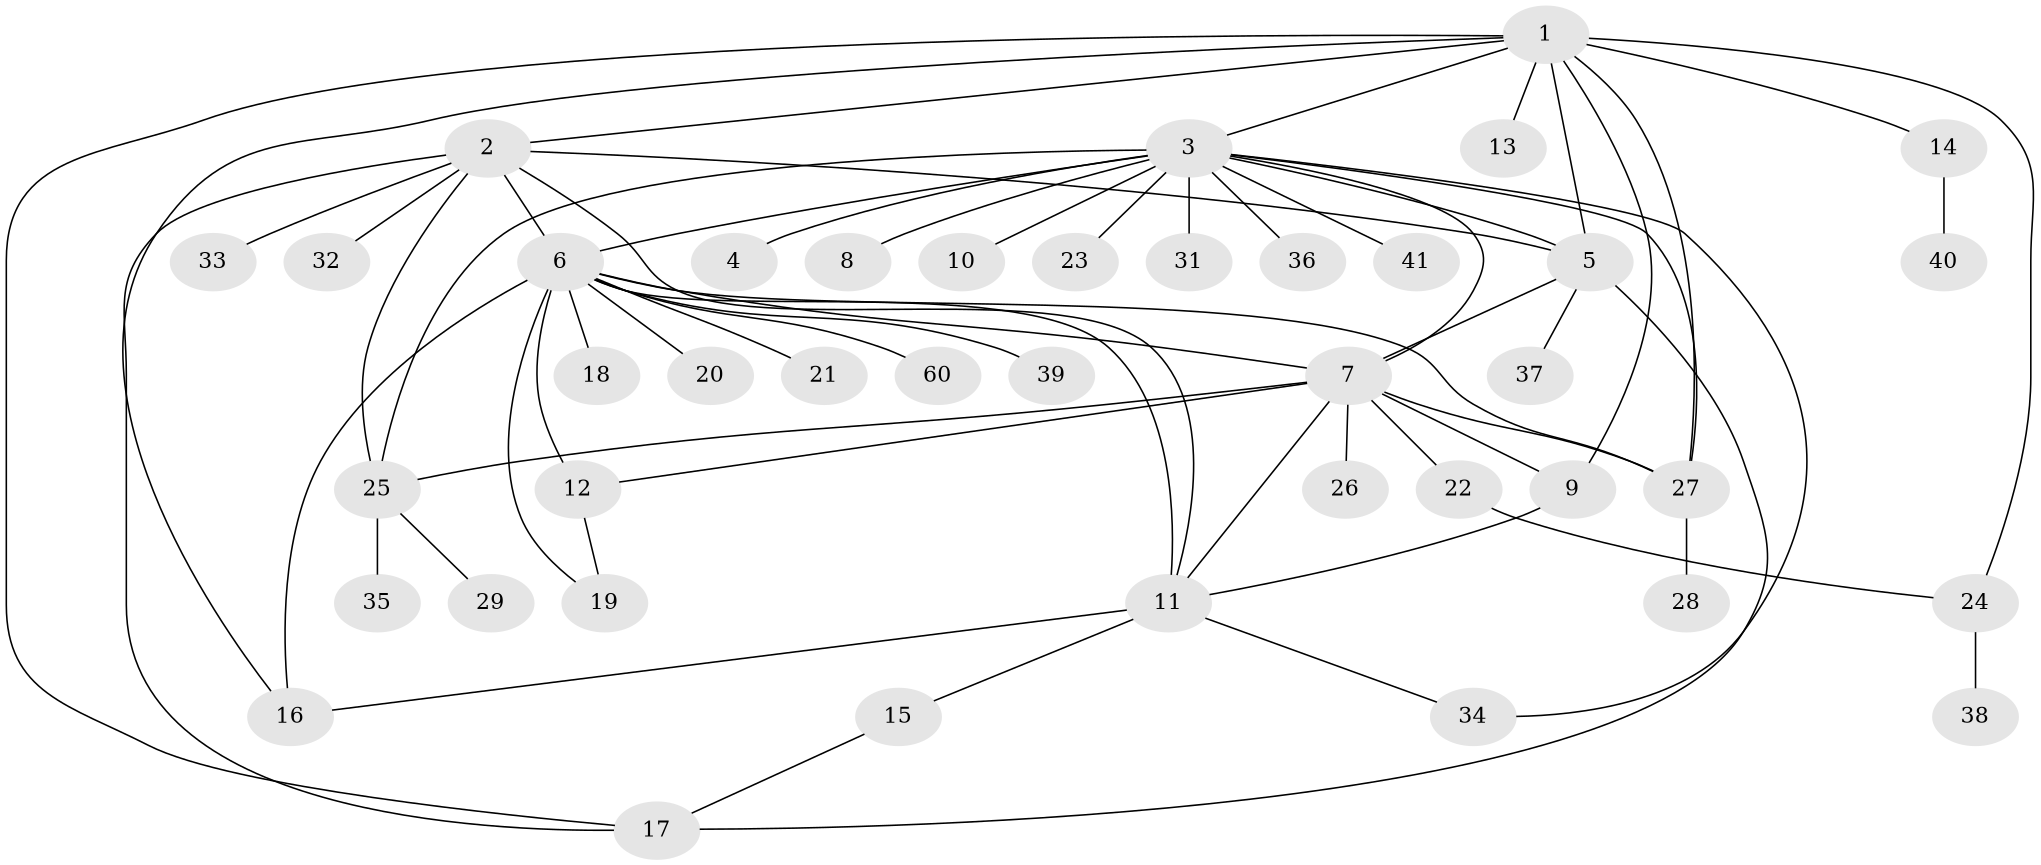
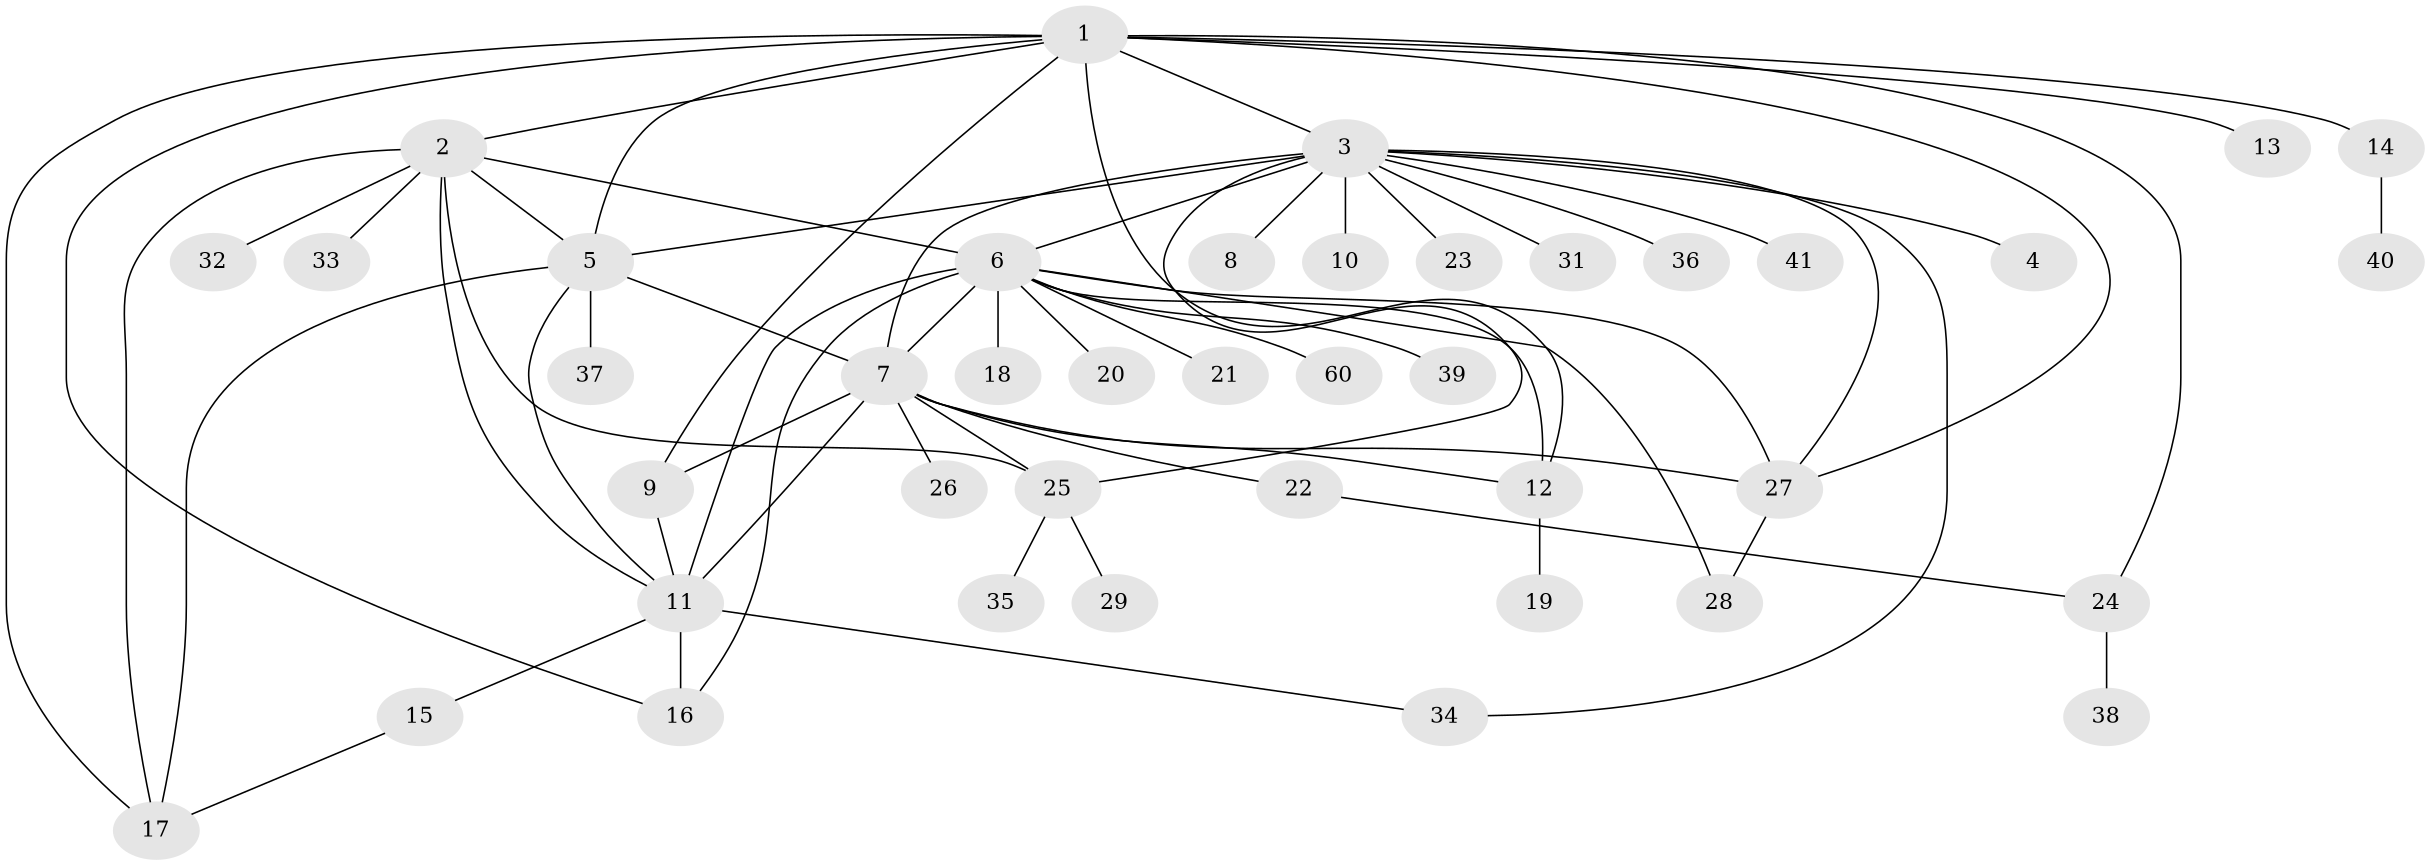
  graph {
    node [color=gray90 style=filled]
    edge [weight=1.0]
    1
    2
    3
    5
    9
    12
    13
    14
    16
    17
    24
    27
    6
    11
    25
    32
    33
    4
    7
    8
    10
    23
    31
    34
    36
    41
    37
    19
    40
    38
    28
    18
    20
    21
    n35 [label=60]
    39
    15
    29
    35
    22
    26
    1 -- 2
    1 -- 3
    1 -- 5
    1 -- 9
+   1 -- 12
    1 -- 13
    1 -- 14
    1 -- 16
    1 -- 17
    1 -- 24
    1 -- 27
    2 -- 5
    2 -- 17
    2 -- 6
    2 -- 11
    2 -- 25
    2 -- 32
    2 -- 33
    3 -- 5
    3 -- 27
    3 -- 6 [weight=2.0]
    3 -- 25
    3 -- 4
    3 -- 7
    3 -- 8
    3 -- 10
    3 -- 23
    3 -- 31
    3 -- 34
    3 -- 36
    3 -- 41
    5 -- 17
+   5 -- 11
    5 -- 7
    5 -- 37
    9 -- 11
    12 -- 19
    14 -- 40
    24 -- 38
    27 -- 28
    6 -- 12 [weight=2.0]
    6 -- 16
    6 -- 27
    6 -- 11 [weight=2.0]
    6 -- 7
-   6 -- 19
+   6 -- 28
    6 -- 18
    6 -- 20
    6 -- 21
    6 -- n35
    6 -- 39
    11 -- 16
    11 -- 34
    11 -- 15
    25 -- 29
    25 -- 35
    7 -- 9
    7 -- 12
    7 -- 27
    7 -- 11
    7 -- 25
    7 -- 22
    7 -- 26
    15 -- 17
    22 -- 24
  }
